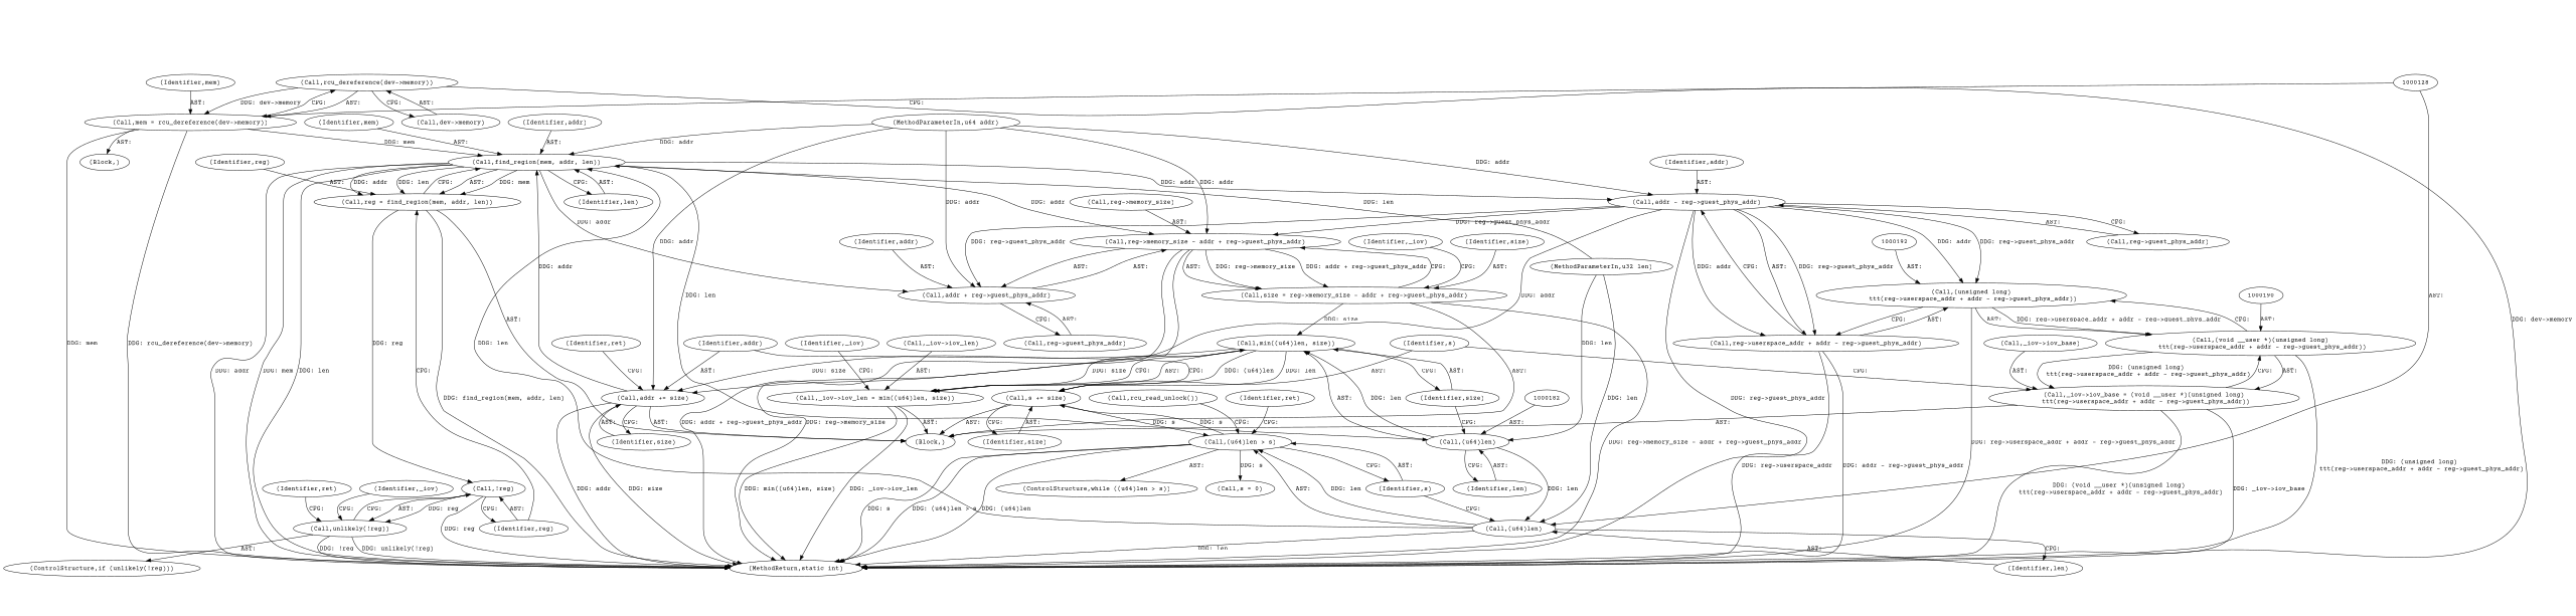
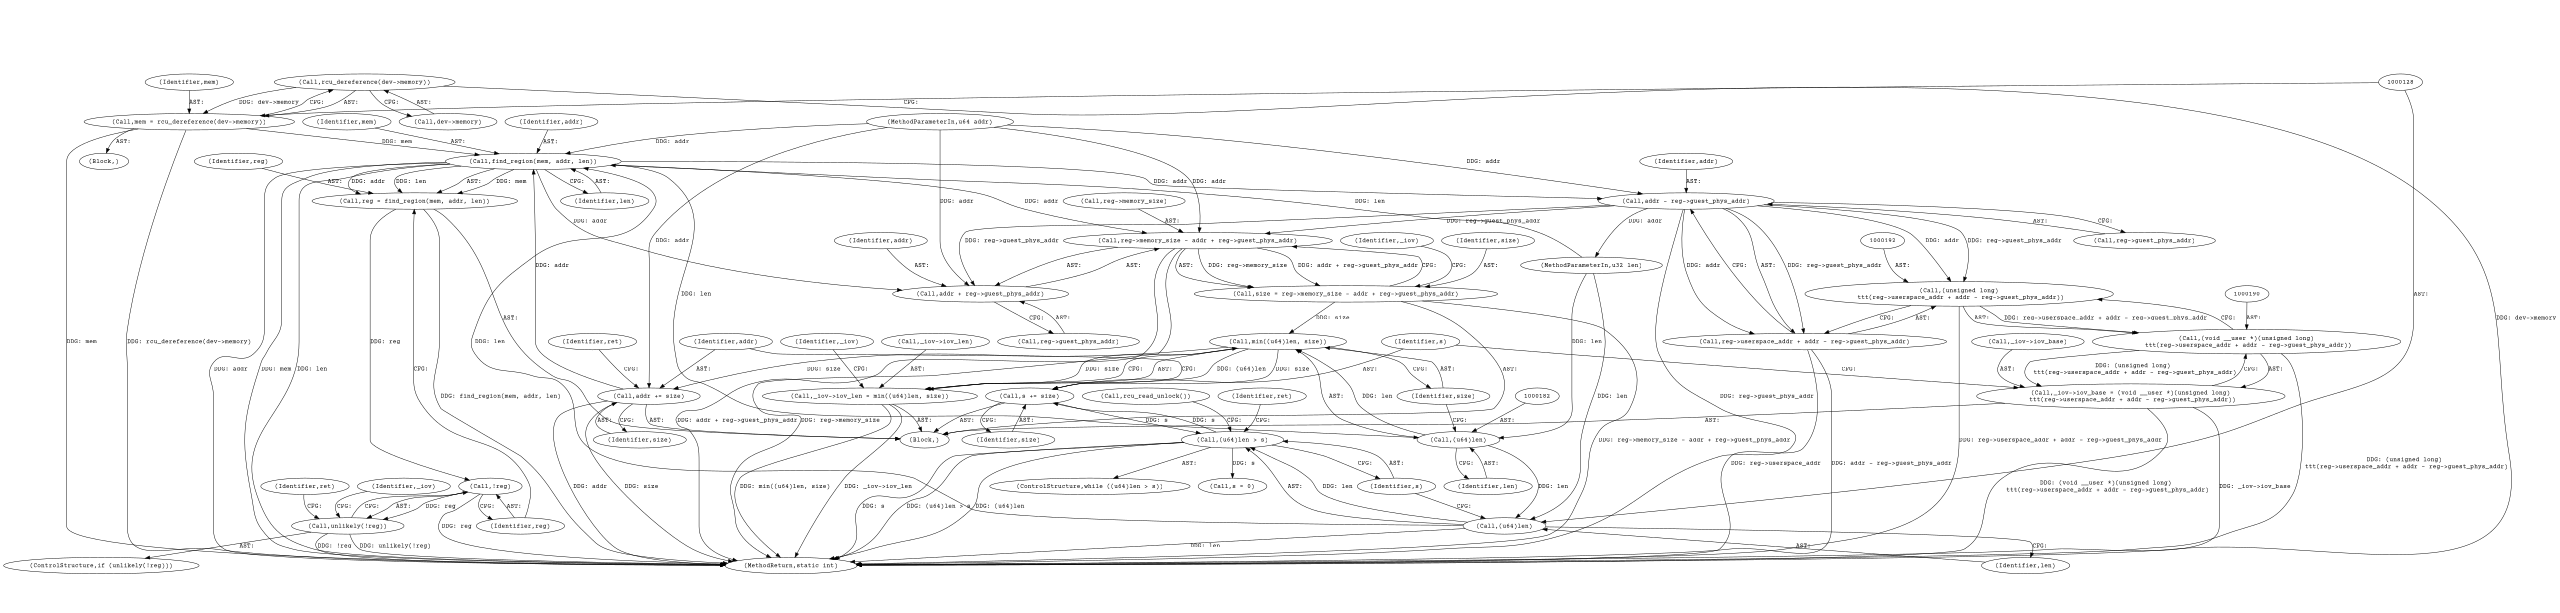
  digraph {
    fontname="Courier Prime"
    node [fontname="Courier Prime"]
    edge [fontname="Courier Prime"]
    n1 [label="(Call,rcu_dereference(dev->memory))"]
    n2 [label="(Call,mem = rcu_dereference(dev->memory))"]
    n3 [label="(MethodReturn,static int)"]
    n4 [label="(Call,dev->memory)"]
    n5 [label="(Call,find_region(mem, addr, len))"]
    n6 [label="(Block,)"]
    n7 [label="(Call,reg = find_region(mem, addr, len))"]
    n8 [label="(Call,reg->memory_size - addr + reg->guest_phys_addr)"]
    n9 [label="(Call,addr + reg->guest_phys_addr)"]
    n10 [label="(Call,(u64)len)"]
    n11 [label="(Call,addr - reg->guest_phys_addr)"]
    n12 [label="(Identifier,len)"]
    n13 [label="(Call,!reg)"]
    n14 [label="(Block,)"]
    n15 [label="(Call,size = reg->memory_size - addr + reg->guest_phys_addr)"]
    n16 [label="(Call,reg->guest_phys_addr)"]
    n17 [label="(Call,min((u64)len, size))"]
    n18 [label="(Call,(u64)len)"]
    n19 [label="(Identifier,len)"]
    n20 [label="(Call,addr += size)"]
    n21 [label="(Call,(unsigned long)\n \t\t\t(reg->userspace_addr + addr - reg->guest_phys_addr))"]
    n22 [label="(Call,reg->userspace_addr + addr - reg->guest_phys_addr)"]
    n23 [label="(Call,reg->guest_phys_addr)"]
    n24 [label="(Call,unlikely(!reg))"]
    n25 [label="(Identifier,reg)"]
    n26 [label="(ControlStructure,if (unlikely(!reg)))"]
    n27 [label="(Call,_iov->iov_len = min((u64)len, size))"]
    n28 [label="(Call,s += size)"]
    n29 [label="(Identifier,size)"]
    n30 [label="(Call,(u64)len > s)"]
    n31 [label="(Identifier,size)"]
    n32 [label="(Identifier,size)"]
    n33 [label="(Identifier,s)"]
    n34 [label="(ControlStructure,while ((u64)len > s))"]
    n35 [label="(Call,s = 0)"]
    n36 [label="(Identifier,len)"]
    n37 [label="(Call,(void __user *)(unsigned long)\n \t\t\t(reg->userspace_addr + addr - reg->guest_phys_addr))"]
    n38 [label="(Call,_iov->iov_base = (void __user *)(unsigned long)\n \t\t\t(reg->userspace_addr + addr - reg->guest_phys_addr))"]
    n39 [label="(Identifier,addr)"]
    n40 [label="(MethodParameterIn,u64 addr)"]
    n41 [label="(Identifier,reg)"]
    n42 [label="(Identifier,ret)"]
    n43 [label="(Identifier,mem)"]
    n44 [label="(Identifier,size)"]
    n45 [label="(Identifier,_iov)"]
    n46 [label="(Call,_iov->iov_base)"]
    n47 [label="(Identifier,mem)"]
    n48 [label="(Identifier,ret)"]
    n49 [label="(Call,reg->memory_size)"]
    n50 [label="(Identifier,_iov)"]
    n51 [label="(Identifier,addr)"]
    n52 [label="(Identifier,addr)"]
    n53 [label="(Identifier,_iov)"]
    n54 [label="(Call,rcu_read_unlock())"]
    n55 [label="(Identifier,s)"]
    n56 [label="(Call,_iov->iov_len)"]
    n57 [label="(Identifier,ret)"]
    n58 [label="(Identifier,addr)"]
    n59 [label="(MethodParameterIn,u32 len)"]
    1000128
    1000182
    1000192
    1000190
    n1 -> n2 [label="AST: "]
    n1 -> n2 [label="DDG: dev->memory"]
    n1 -> n3 [label="DDG: dev->memory"]
    n1 -> n4 [label="CFG: "]
    n2 -> n1 [label="CFG: "]
    n2 -> n3 [label="DDG: rcu_dereference(dev->memory)"]
    n2 -> n3 [label="DDG: mem"]
    n2 -> n5 [label="DDG: mem"]
    n2 -> n6 [label="AST: "]
    n4 -> n1 [label="AST: "]
    n5 -> n3 [label="DDG: len"]
    n5 -> n3 [label="DDG: addr"]
    n5 -> n3 [label="DDG: mem"]
    n5 -> n7 [label="AST: "]
    n5 -> n7 [label="DDG: mem"]
    n5 -> n7 [label="DDG: addr"]
    n5 -> n7 [label="DDG: len"]
    n5 -> n8 [label="DDG: addr"]
    n5 -> n9 [label="DDG: addr"]
    n5 -> n10 [label="DDG: len"]
    n5 -> n11 [label="DDG: addr"]
    n5 -> n12 [label="CFG: "]
    n7 -> n3 [label="DDG: find_region(mem, addr, len)"]
-   n7 -> n5 [label="CFG: "]
    n7 -> n13 [label="DDG: reg"]
    n7 -> n14 [label="AST: "]
    n8 -> n3 [label="DDG: reg->memory_size"]
    n8 -> n3 [label="DDG: addr + reg->guest_phys_addr"]
    n8 -> n9 [label="AST: "]
    n8 -> n15 [label="AST: "]
    n8 -> n15 [label="DDG: reg->memory_size"]
    n8 -> n15 [label="DDG: addr + reg->guest_phys_addr"]
    n9 -> n8 [label="AST: "]
    n9 -> n16 [label="CFG: "]
    n10 -> n17 [label="AST: "]
    n10 -> n17 [label="DDG: len"]
    n10 -> n18 [label="DDG: len"]
    n10 -> n19 [label="CFG: "]
    n11 -> n3 [label="DDG: reg->guest_phys_addr"]
    n11 -> n8 [label="DDG: reg->guest_phys_addr"]
    n11 -> n9 [label="DDG: reg->guest_phys_addr"]
-   n11 -> n20 [label="DDG: addr"]
+   n11 -> n59 [label="DDG: addr"]
    n11 -> n21 [label="DDG: addr"]
    n11 -> n21 [label="DDG: reg->guest_phys_addr"]
    n11 -> n22 [label="AST: "]
    n11 -> n22 [label="DDG: addr"]
    n11 -> n22 [label="DDG: reg->guest_phys_addr"]
    n11 -> n23 [label="CFG: "]
    n12 -> n5 [label="AST: "]
    n13 -> n3 [label="DDG: reg"]
    n13 -> n24 [label="AST: "]
    n13 -> n24 [label="DDG: reg"]
    n13 -> n25 [label="CFG: "]
    n15 -> n3 [label="DDG: reg->memory_size - addr + reg->guest_phys_addr"]
    n15 -> n8 [label="CFG: "]
    n15 -> n14 [label="AST: "]
    n15 -> n17 [label="DDG: size"]
    n16 -> n9 [label="AST: "]
    n17 -> n20 [label="DDG: size"]
    n17 -> n27 [label="AST: "]
    n17 -> n27 [label="DDG: (u64)len"]
    n17 -> n27 [label="DDG: size"]
-   n17 -> n28 [label="DDG: len"]
+   n17 -> n28 [label="DDG: size"]
    n17 -> n29 [label="CFG: "]
    n18 -> n3 [label="DDG: len"]
    n18 -> n5 [label="DDG: len"]
    n18 -> n30 [label="AST: "]
    n18 -> n30 [label="DDG: len"]
    n18 -> n36 [label="CFG: "]
    n19 -> n10 [label="AST: "]
    n20 -> n3 [label="DDG: addr"]
    n20 -> n3 [label="DDG: size"]
    n20 -> n5 [label="DDG: addr"]
    n20 -> n14 [label="AST: "]
    n20 -> n32 [label="CFG: "]
    n21 -> n3 [label="DDG: reg->userspace_addr + addr - reg->guest_phys_addr"]
    n21 -> n22 [label="CFG: "]
    n21 -> n37 [label="AST: "]
    n21 -> n37 [label="DDG: reg->userspace_addr + addr - reg->guest_phys_addr"]
    n22 -> n3 [label="DDG: reg->userspace_addr"]
    n22 -> n3 [label="DDG: addr - reg->guest_phys_addr"]
    n22 -> n11 [label="CFG: "]
    n22 -> n21 [label="AST: "]
    n23 -> n11 [label="AST: "]
    n24 -> n3 [label="DDG: unlikely(!reg)"]
    n24 -> n3 [label="DDG: !reg"]
    n24 -> n13 [label="CFG: "]
    n24 -> n26 [label="AST: "]
    n25 -> n7 [label="CFG: "]
    n25 -> n13 [label="AST: "]
    n27 -> n3 [label="DDG: _iov->iov_len"]
    n27 -> n3 [label="DDG: min((u64)len, size)"]
    n27 -> n14 [label="AST: "]
    n27 -> n17 [label="CFG: "]
    n28 -> n14 [label="AST: "]
    n28 -> n30 [label="DDG: s"]
    n28 -> n31 [label="CFG: "]
    n29 -> n10 [label="CFG: "]
    n29 -> n17 [label="AST: "]
    n30 -> n3 [label="DDG: s"]
    n30 -> n3 [label="DDG: (u64)len > s"]
    n30 -> n3 [label="DDG: (u64)len"]
    n30 -> n28 [label="DDG: s"]
    n30 -> n33 [label="CFG: "]
    n30 -> n34 [label="AST: "]
    n30 -> n35 [label="DDG: s"]
    n31 -> n28 [label="AST: "]
    n32 -> n20 [label="AST: "]
    n33 -> n18 [label="CFG: "]
    n33 -> n30 [label="AST: "]
    n36 -> n18 [label="AST: "]
    n37 -> n3 [label="DDG: (unsigned long)\n \t\t\t(reg->userspace_addr + addr - reg->guest_phys_addr)"]
    n37 -> n21 [label="CFG: "]
    n37 -> n38 [label="AST: "]
    n37 -> n38 [label="DDG: (unsigned long)\n \t\t\t(reg->userspace_addr + addr - reg->guest_phys_addr)"]
    n38 -> n3 [label="DDG: _iov->iov_base"]
    n38 -> n3 [label="DDG: (void __user *)(unsigned long)\n \t\t\t(reg->userspace_addr + addr - reg->guest_phys_addr)"]
    n38 -> n14 [label="AST: "]
    n38 -> n37 [label="CFG: "]
    n39 -> n20 [label="AST: "]
    n39 -> n28 [label="CFG: "]
    n40 -> n5 [label="DDG: addr"]
    n40 -> n8 [label="DDG: addr"]
    n40 -> n9 [label="DDG: addr"]
    n40 -> n11 [label="DDG: addr"]
    n40 -> n20 [label="DDG: addr"]
    n41 -> n7 [label="AST: "]
    n42 -> n30 [label="CFG: "]
    n43 -> n2 [label="AST: "]
    n44 -> n15 [label="AST: "]
    n45 -> n15 [label="CFG: "]
    n46 -> n38 [label="AST: "]
    n47 -> n5 [label="AST: "]
    n48 -> n24 [label="CFG: "]
    n49 -> n8 [label="AST: "]
    n50 -> n27 [label="CFG: "]
    n51 -> n9 [label="AST: "]
    n52 -> n11 [label="AST: "]
    n53 -> n24 [label="CFG: "]
    n54 -> n30 [label="CFG: "]
    n55 -> n28 [label="AST: "]
    n55 -> n38 [label="CFG: "]
    n56 -> n27 [label="AST: "]
    n57 -> n20 [label="CFG: "]
    n58 -> n5 [label="AST: "]
    n59 -> n5 [label="DDG: len"]
    n59 -> n10 [label="DDG: len"]
    n59 -> n18 [label="DDG: len"]
    1000128 -> n2 [label="CFG: "]
    1000128 -> n18 [label="AST: "]
    1000182 -> n10 [label="AST: "]
    1000192 -> n21 [label="AST: "]
    1000190 -> n37 [label="AST: "]
  }
